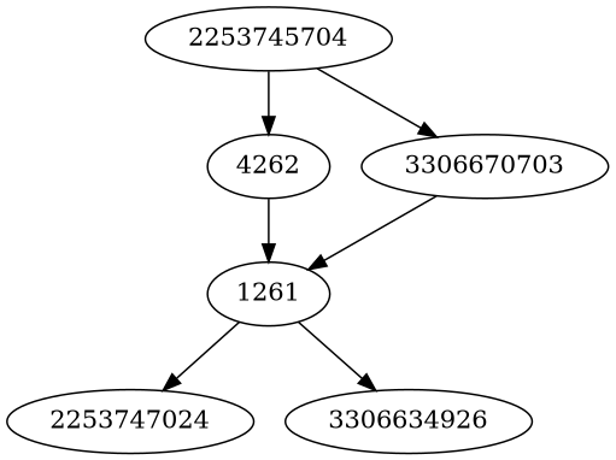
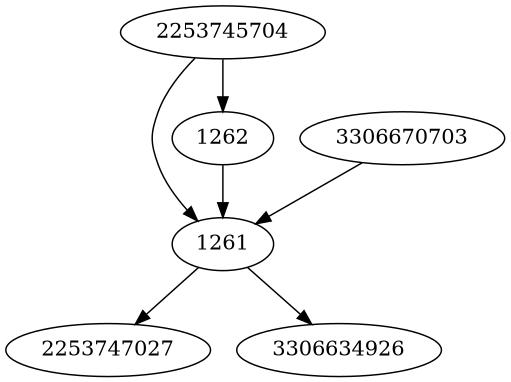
  strict digraph {
    2253745704
    1261
-   1262 [label=4262]
-   2253747024
+   1262
+   2253747024 [label=2253747027]
    n5 [label=3306634926]
    3306670703
-   2253745704 -> 3306670703
+   2253745704 -> 1261
    2253745704 -> 1262
    1261 -> 2253747024
    1261 -> n5
    1262 -> 1261
    3306670703 -> 1261
  }
